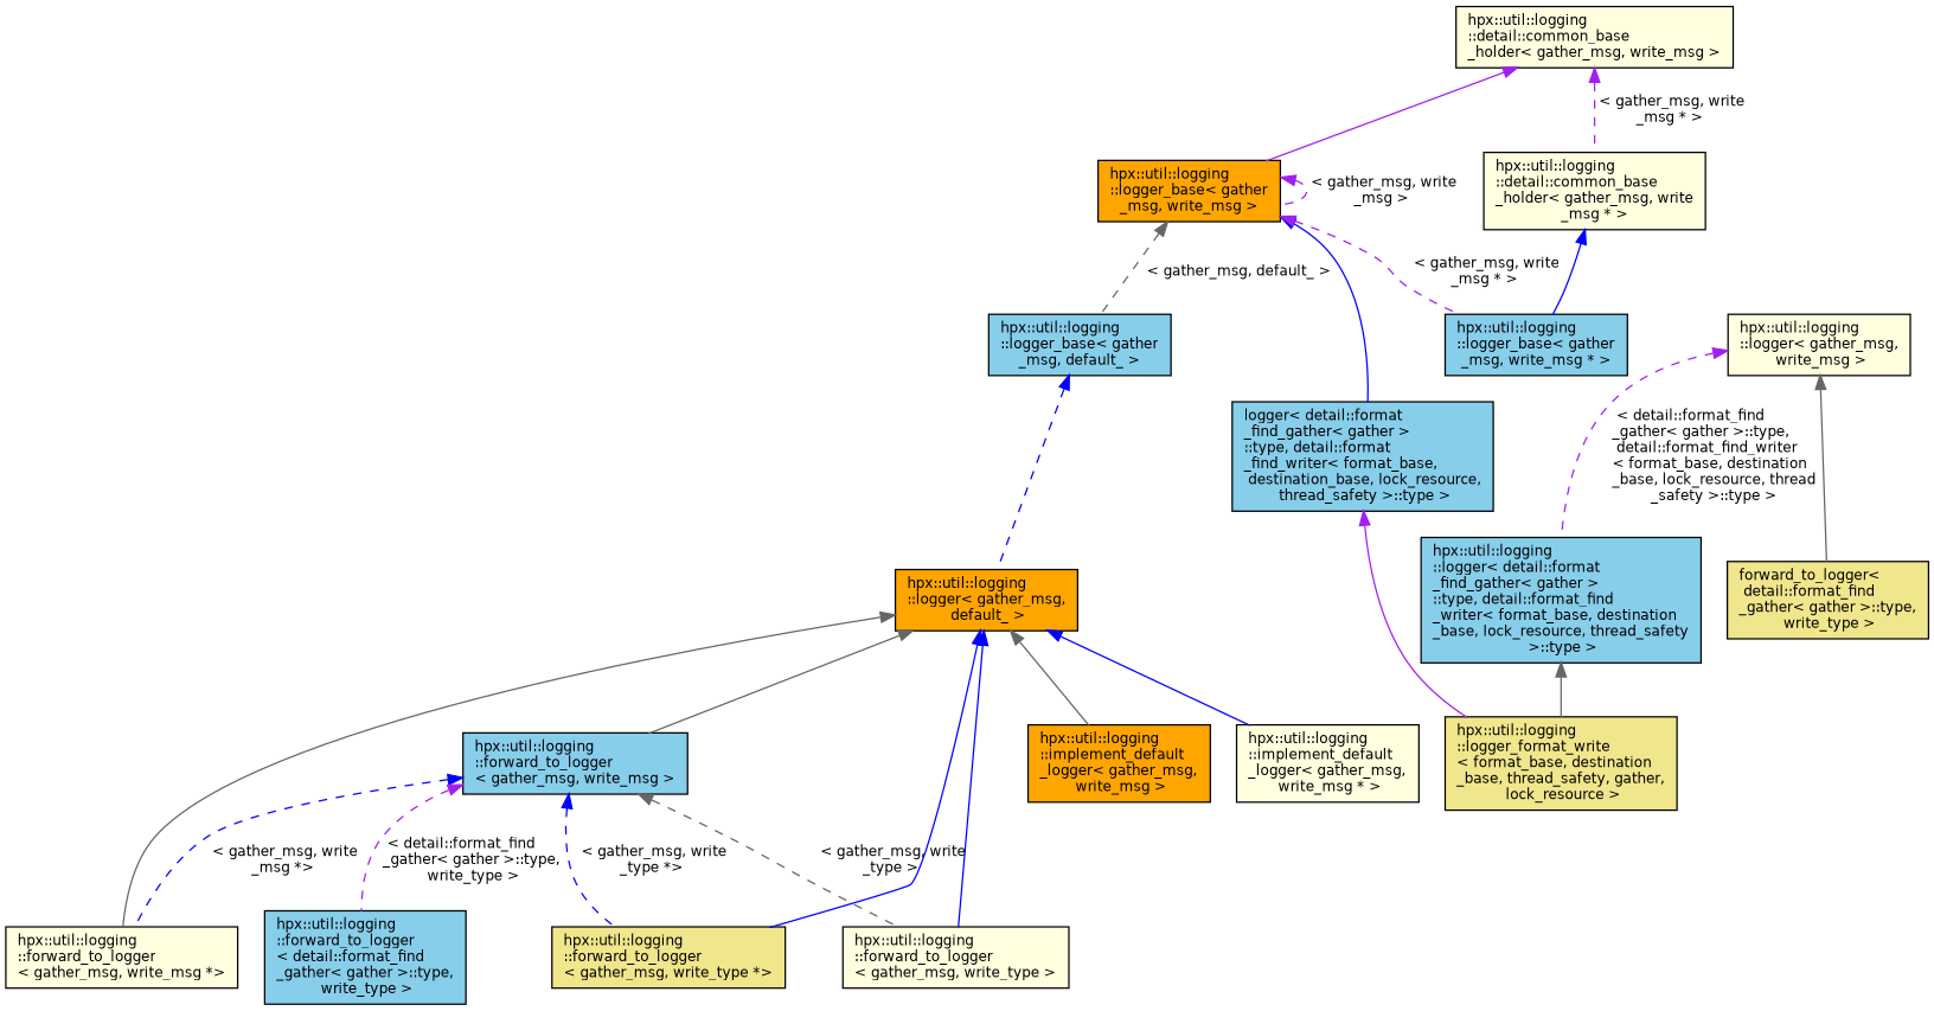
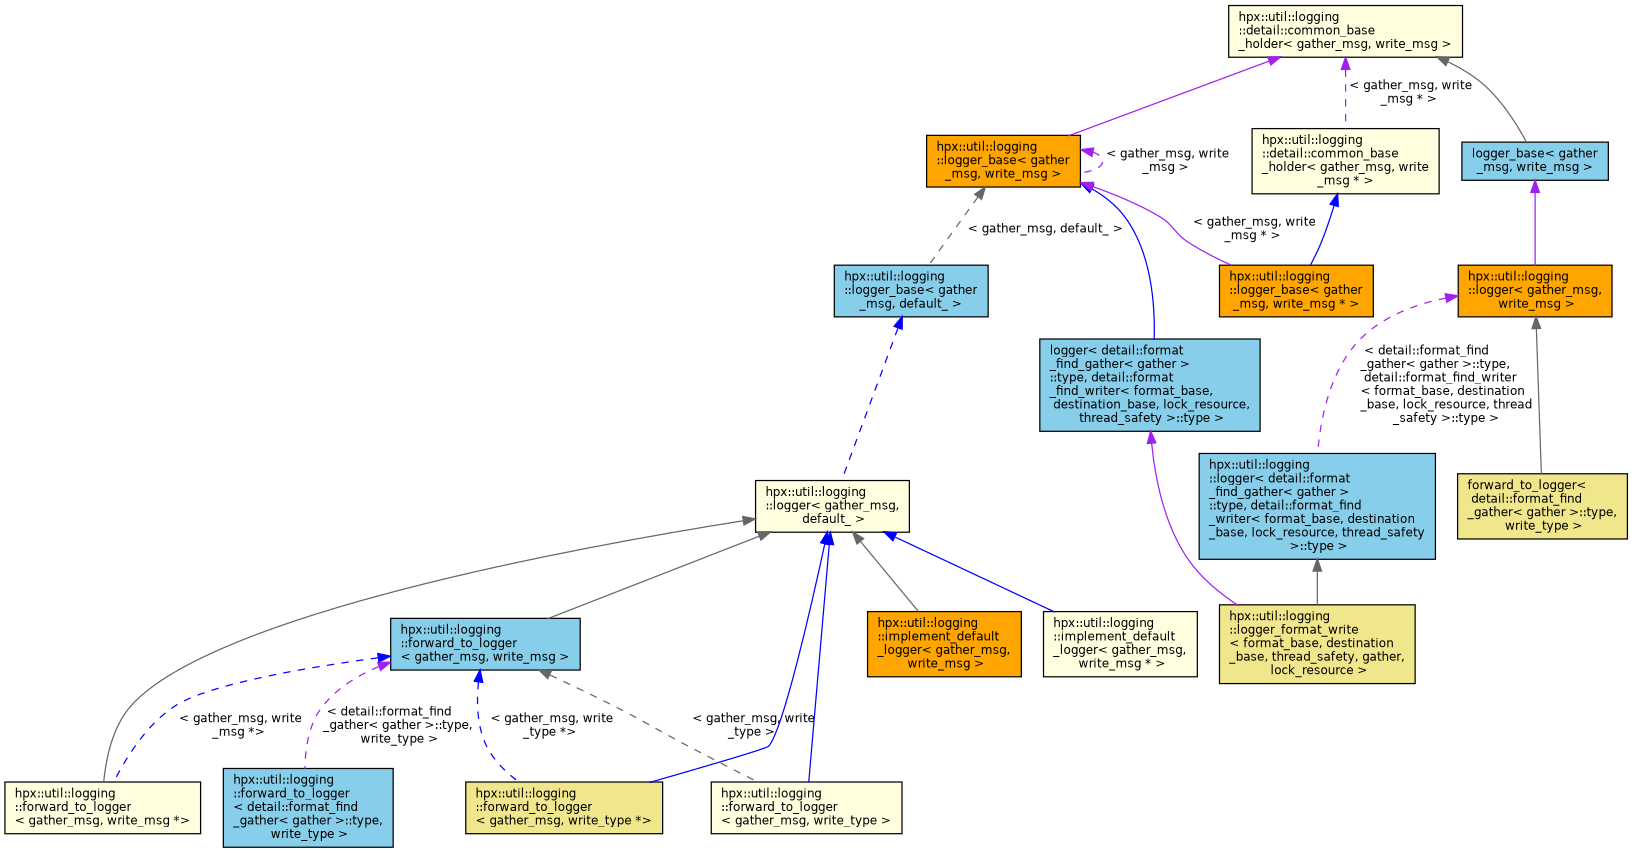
  digraph {
    rankdir=TB
    node [color=black fillcolor=skyblue fontname=Helvetica fontsize=10 shape=record style=filled]
    edge [color=purple dir=back fontname=Helvetica fontsize=10 labelfontname=Helvetica labelfontsize=10 style=solid]
    n1 [fillcolor=lightyellow fontcolor=black height=0.2 label="hpx::util::logging\l::detail::common_base\l_holder\< gather_msg, write_msg \>" width=0.4]
    n2 [fillcolor=orange height=0.2 label="hpx::util::logging\l::logger_base\< gather\l_msg, write_msg \>" width=0.4]
+   n3 [height=0.2 label="logger_base\< gather\l_msg, write_msg \>" width=0.4]
    n4 [fillcolor=lightyellow height=0.2 label="hpx::util::logging\l::detail::common_base\l_holder\< gather_msg, write\l_msg * \>" width=0.4]
    n5 [height=0.2 label="logger\< detail::format\l_find_gather\< gather \>\l::type, detail::format\l_find_writer\< format_base,\l destination_base, lock_resource,\l thread_safety \>::type \>" width=0.4]
    n6 [height=0.2 label="hpx::util::logging\l::logger_base\< gather\l_msg, default_ \>" width=0.4]
-   n7 [height=0.2 label="hpx::util::logging\l::logger_base\< gather\l_msg, write_msg * \>" width=0.4]
-   n8 [fillcolor=lightyellow height=0.2 label="hpx::util::logging\l::logger\< gather_msg,\l write_msg \>" width=0.4]
+   n7 [fillcolor=orange height=0.2 label="hpx::util::logging\l::logger_base\< gather\l_msg, write_msg * \>" width=0.4]
+   n8 [fillcolor=orange height=0.2 label="hpx::util::logging\l::logger\< gather_msg,\l write_msg \>" width=0.4]
    n9 [fillcolor=khaki height=0.2 label="hpx::util::logging\l::logger_format_write\l\< format_base, destination\l_base, thread_safety, gather,\l lock_resource \>" width=0.4]
-   n10 [fillcolor=orange height=0.2 label="hpx::util::logging\l::logger\< gather_msg,\l default_ \>" width=0.4]
+   n10 [fillcolor=lightyellow height=0.2 label="hpx::util::logging\l::logger\< gather_msg,\l default_ \>" width=0.4]
    n11 [fillcolor=lightyellow height=0.2 label="hpx::util::logging\l::forward_to_logger\l\< gather_msg, write_msg *\>" width=0.4]
    n12 [fillcolor=khaki height=0.2 label="hpx::util::logging\l::forward_to_logger\l\< gather_msg, write_type *\>" width=0.4]
    n13 [fillcolor=lightyellow height=0.2 label="hpx::util::logging\l::forward_to_logger\l\< gather_msg, write_type \>" width=0.4]
    n14 [height=0.2 label="hpx::util::logging\l::forward_to_logger\l\< gather_msg, write_msg \>" width=0.4]
    n15 [fillcolor=orange height=0.2 label="hpx::util::logging\l::implement_default\l_logger\< gather_msg,\l write_msg \>" width=0.4]
    n16 [fillcolor=lightyellow height=0.2 label="hpx::util::logging\l::implement_default\l_logger\< gather_msg,\l write_msg * \>" width=0.4]
    n17 [height=0.2 label="hpx::util::logging\l::forward_to_logger\l\< detail::format_find\l_gather\< gather \>::type,\l write_type \>" width=0.4]
    n18 [fillcolor=khaki height=0.2 label="forward_to_logger\<\l detail::format_find\l_gather\< gather \>::type,\l write_type \>" width=0.4]
    n19 [height=0.2 label="hpx::util::logging\l::logger\< detail::format\l_find_gather\< gather \>\l::type, detail::format_find\l_writer\< format_base, destination\l_base, lock_resource, thread_safety\l \>::type \>" width=0.4]
    n1 -> n2
+   n1 -> n3 [color=gray40]
    n1 -> n4 [label=" \< gather_msg, write\l_msg * \>" style=dashed]
    n2 -> n2 [label=" \< gather_msg, write\l_msg \>" style=dashed]
    n2 -> n5 [color=blue]
    n2 -> n6 [color=gray40 label=" \< gather_msg, default_ \>" style=dashed]
-   n2 -> n7 [label=" \< gather_msg, write\l_msg * \>" style=dashed]
+   n2 -> n7 [label=" \< gather_msg, write\l_msg * \>"]
+   n3 -> n8
    n4 -> n7 [color=blue]
    n5 -> n9
    n6 -> n10 [color=blue style=dashed]
    n8 -> n18 [color=gray40]
    n8 -> n19 [label=" \< detail::format_find\l_gather\< gather \>::type,\l detail::format_find_writer\l\< format_base, destination\l_base, lock_resource, thread\l_safety \>::type \>" style=dashed]
    n10 -> n11 [color=gray40]
    n10 -> n12 [color=blue]
    n10 -> n13 [color=blue]
    n10 -> n14 [color=gray40]
    n10 -> n15 [color=gray40]
    n10 -> n16 [color=blue]
    n14 -> n11 [color=blue label=" \< gather_msg, write\l_msg *\>" style=dashed]
    n14 -> n12 [color=blue label=" \< gather_msg, write\l_type *\>" style=dashed]
    n14 -> n13 [color=gray40 label=" \< gather_msg, write\l_type \>" style=dashed]
    n14 -> n17 [label=" \< detail::format_find\l_gather\< gather \>::type,\l write_type \>" style=dashed]
    n19 -> n9 [color=gray40]
  }
